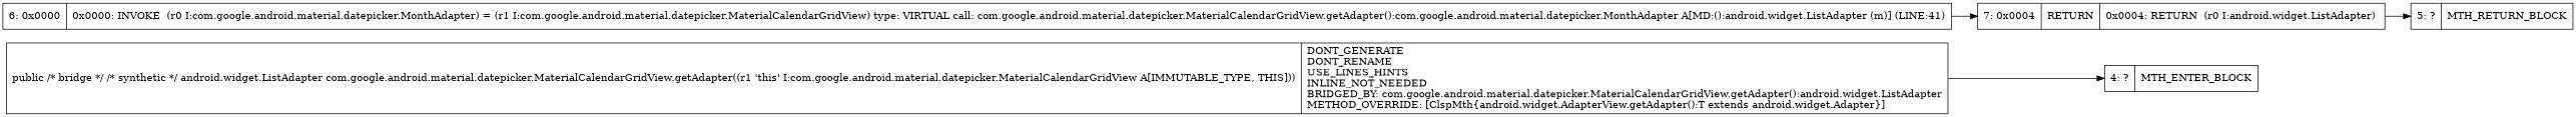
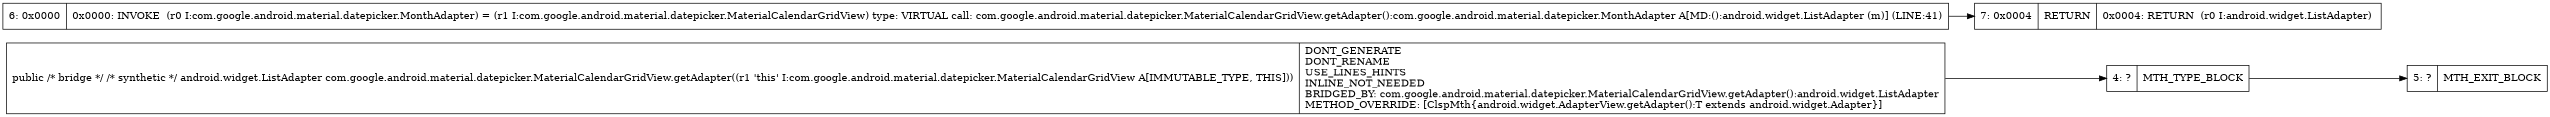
  digraph {
    rankdir=LR
    node [shape=record]
-   n1 [label="{4\:\ ?|MTH_ENTER_BLOCK\l}"]
+   n1 [label="{4\:\ ?|MTH_TYPE_BLOCK\l}"]
    n2 [label="{6\:\ 0x0000|0x0000: INVOKE  (r0 I:com.google.android.material.datepicker.MonthAdapter) = (r1 I:com.google.android.material.datepicker.MaterialCalendarGridView) type: VIRTUAL call: com.google.android.material.datepicker.MaterialCalendarGridView.getAdapter():com.google.android.material.datepicker.MonthAdapter A[MD:():android.widget.ListAdapter (m)] (LINE:41)\l}"]
    n3 [label="{7\:\ 0x0004|RETURN\l|0x0004: RETURN  (r0 I:android.widget.ListAdapter) \l}"]
-   n4 [label="{5\:\ ?|MTH_RETURN_BLOCK\l}"]
+   n4 [label="{5\:\ ?|MTH_EXIT_BLOCK\l}"]
    n5 [label="{public \/* bridge *\/ \/* synthetic *\/ android.widget.ListAdapter com.google.android.material.datepicker.MaterialCalendarGridView.getAdapter((r1 'this' I:com.google.android.material.datepicker.MaterialCalendarGridView A[IMMUTABLE_TYPE, THIS]))  | DONT_GENERATE\lDONT_RENAME\lUSE_LINES_HINTS\lINLINE_NOT_NEEDED\lBRIDGED_BY: com.google.android.material.datepicker.MaterialCalendarGridView.getAdapter():android.widget.ListAdapter\lMETHOD_OVERRIDE: [ClspMth\{android.widget.AdapterView.getAdapter():T extends android.widget.Adapter\}]\l}"]
    n2 -> n3
-   n3 -> n4
+   n1 -> n4
    n5 -> n1
  }
